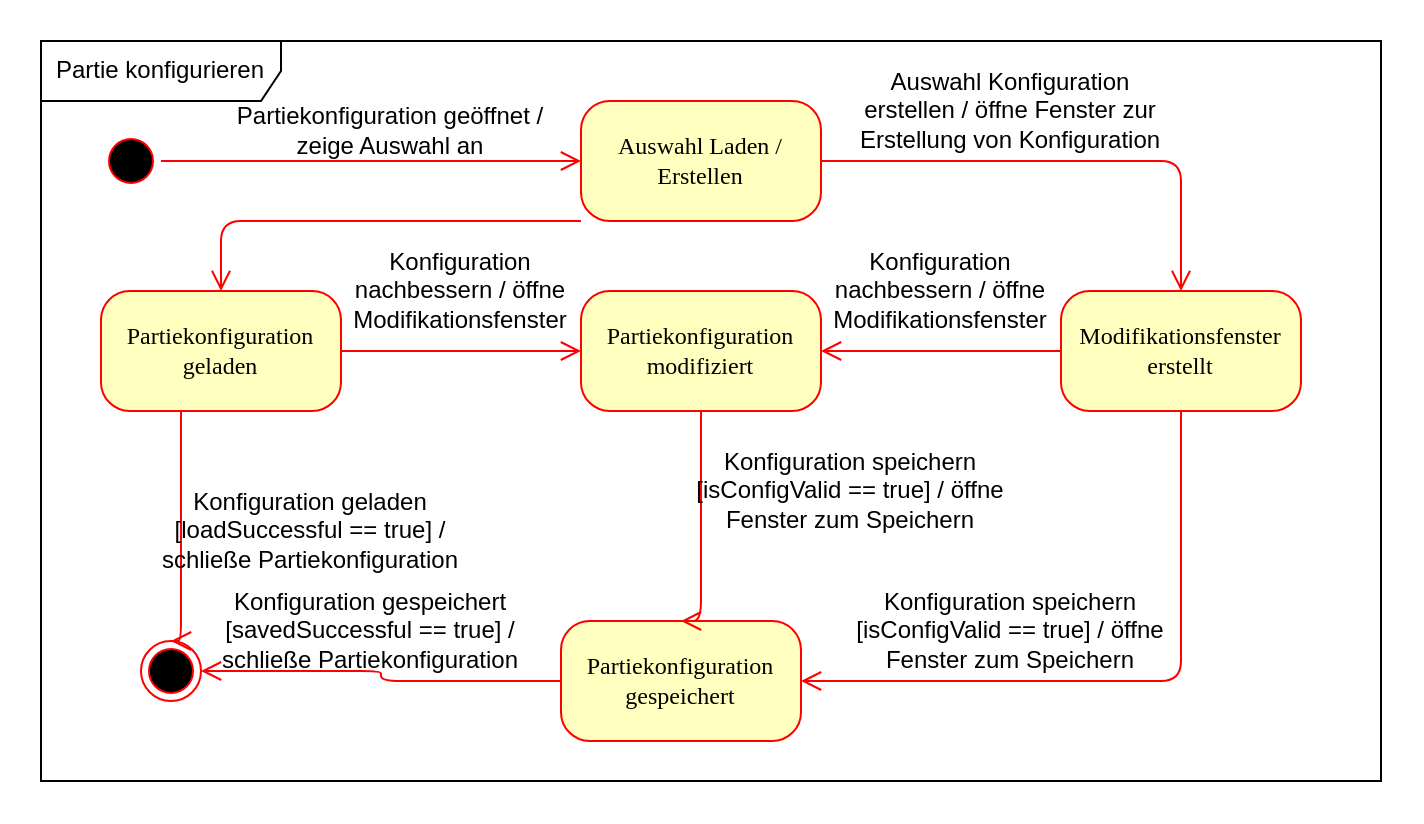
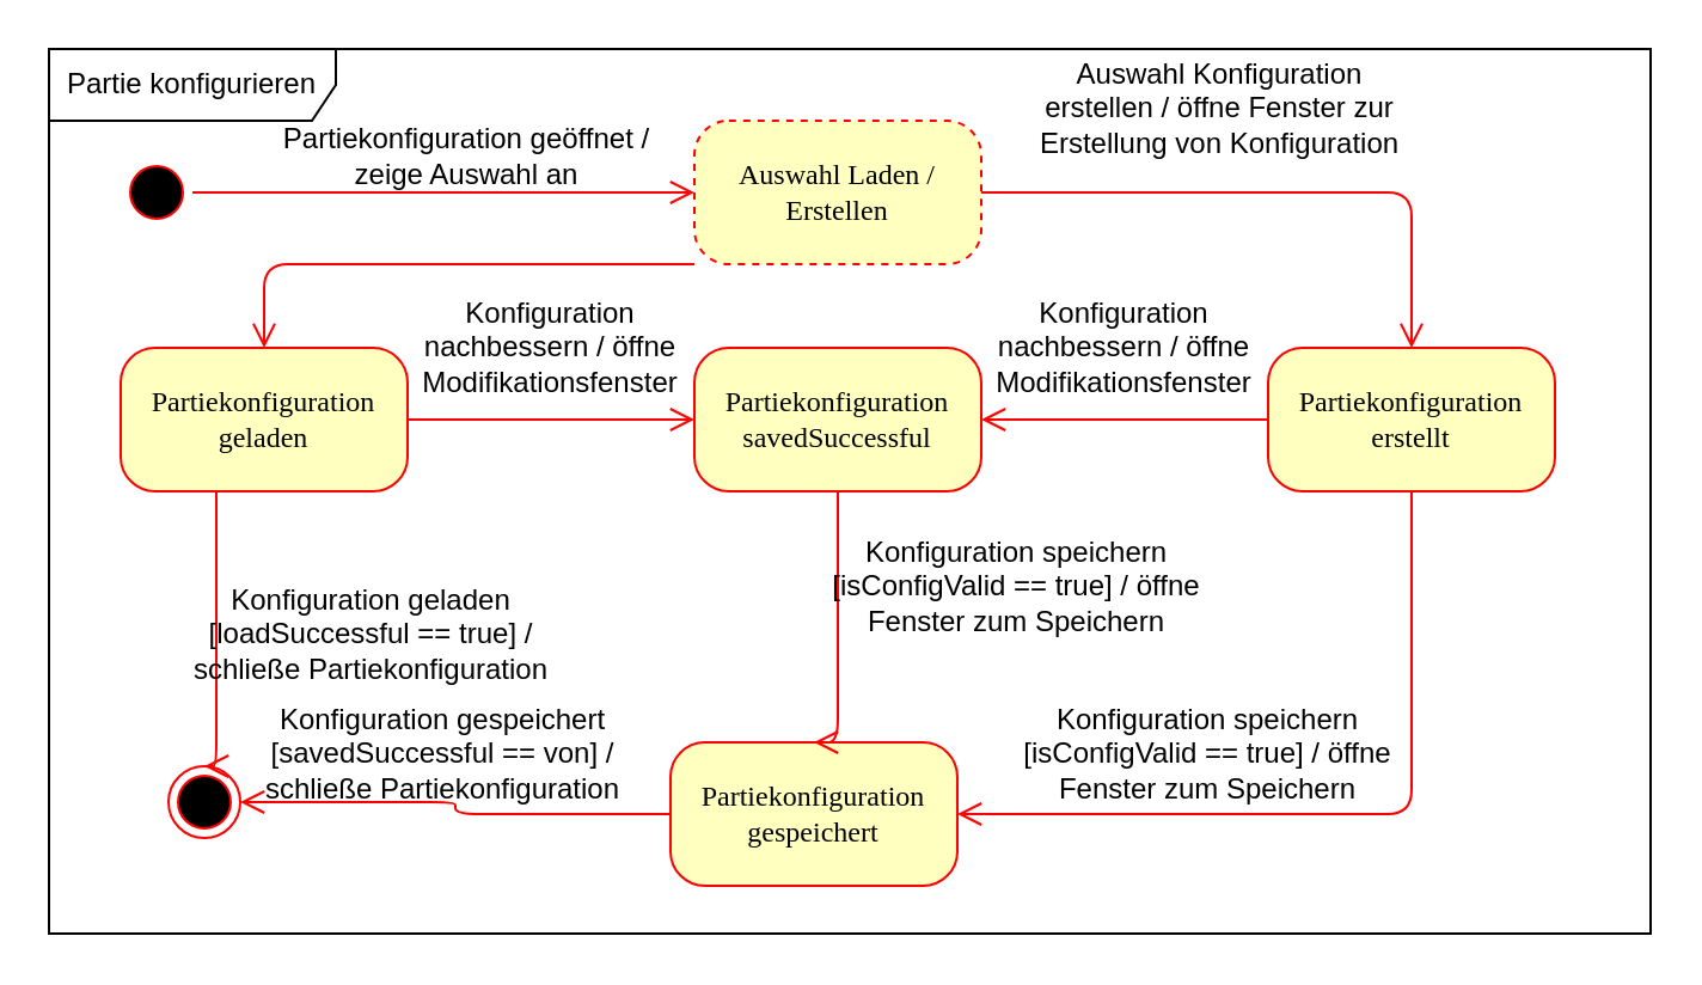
  <mxCell id="0" />
  <mxCell id="1" parent="0" />
  <mxCell id="2" value="Partie konfigurieren&lt;br&gt;" style="shape=umlFrame;whiteSpace=wrap;html=1;width=120;height=30;" vertex="1" parent="1"><mxGeometry x="20" y="20" width="670" height="370" as="geometry" /></mxCell>
- <mxCell id="3" value="Auswahl Laden / Erstellen" style="rounded=1;whiteSpace=wrap;html=1;arcSize=24;fillColor=#ffffc0;strokeColor=#ff0000;shadow=0;comic=0;labelBackgroundColor=none;fontFamily=Verdana;fontSize=12;fontColor=#000000;align=center;" vertex="1" parent="1"><mxGeometry x="290" y="50" width="120" height="60" as="geometry" /></mxCell>
+ <mxCell id="3" value="Auswahl Laden / Erstellen" style="rounded=1;whiteSpace=wrap;html=1;arcSize=24;fillColor=#ffffc0;strokeColor=#ff0000;shadow=0;comic=0;labelBackgroundColor=none;fontFamily=Verdana;fontSize=12;fontColor=#000000;align=center;dashed=1;" vertex="1" parent="1"><mxGeometry x="290" y="50" width="120" height="60" as="geometry" /></mxCell>
  <mxCell id="4" value="" style="ellipse;html=1;shape=endState;fillColor=#000000;strokeColor=#ff0000;rounded=1;shadow=0;comic=0;labelBackgroundColor=none;fontFamily=Verdana;fontSize=12;fontColor=#000000;align=center;" vertex="1" parent="1"><mxGeometry x="70" y="320" width="30" height="30" as="geometry" /></mxCell>
  <mxCell id="5" style="edgeStyle=elbowEdgeStyle;html=1;labelBackgroundColor=none;endArrow=open;endSize=8;strokeColor=#ff0000;fontFamily=Verdana;fontSize=12;align=left;" edge="1" parent="1" source="6" target="3"><mxGeometry relative="1" as="geometry" /></mxCell>
  <mxCell id="6" value="" style="ellipse;html=1;shape=startState;fillColor=#000000;strokeColor=#ff0000;rounded=1;shadow=0;comic=0;labelBackgroundColor=none;fontFamily=Verdana;fontSize=12;fontColor=#000000;align=center;direction=south;" vertex="1" parent="1"><mxGeometry x="50" y="65" width="30" height="30" as="geometry" /></mxCell>
- <mxCell id="7" value="Modifikationsfenster erstellt" style="rounded=1;whiteSpace=wrap;html=1;arcSize=24;fillColor=#ffffc0;strokeColor=#ff0000;shadow=0;comic=0;labelBackgroundColor=none;fontFamily=Verdana;fontSize=12;fontColor=#000000;align=center;" vertex="1" parent="1"><mxGeometry x="530" y="145" width="120" height="60" as="geometry" /></mxCell>
+ <mxCell id="7" value="Partiekonfiguration erstellt" style="rounded=1;whiteSpace=wrap;html=1;arcSize=24;fillColor=#ffffc0;strokeColor=#ff0000;shadow=0;comic=0;labelBackgroundColor=none;fontFamily=Verdana;fontSize=12;fontColor=#000000;align=center;" vertex="1" parent="1"><mxGeometry x="530" y="145" width="120" height="60" as="geometry" /></mxCell>
  <mxCell id="8" value="Partiekonfiguration geladen" style="rounded=1;whiteSpace=wrap;html=1;arcSize=24;fillColor=#ffffc0;strokeColor=#ff0000;shadow=0;comic=0;labelBackgroundColor=none;fontFamily=Verdana;fontSize=12;fontColor=#000000;align=center;" vertex="1" parent="1"><mxGeometry x="50" y="145" width="120" height="60" as="geometry" /></mxCell>
  <mxCell id="9" value="Partiekonfiguration gespeichert" style="rounded=1;whiteSpace=wrap;html=1;arcSize=24;fillColor=#ffffc0;strokeColor=#ff0000;shadow=0;comic=0;labelBackgroundColor=none;fontFamily=Verdana;fontSize=12;fontColor=#000000;align=center;" vertex="1" parent="1"><mxGeometry x="280" y="310" width="120" height="60" as="geometry" /></mxCell>
  <mxCell id="10" style="edgeStyle=elbowEdgeStyle;html=1;labelBackgroundColor=none;endArrow=open;endSize=8;strokeColor=#ff0000;fontFamily=Verdana;fontSize=12;align=left;exitX=0;exitY=0.5;exitDx=0;exitDy=0;entryX=1;entryY=0.5;entryDx=0;entryDy=0;" edge="1" parent="1" source="9" target="4"><mxGeometry relative="1" as="geometry"><mxPoint x="-390" y="-310" as="sourcePoint" /><mxPoint x="-310" y="-310" as="targetPoint" /></mxGeometry></mxCell>
  <mxCell id="11" style="edgeStyle=elbowEdgeStyle;html=1;labelBackgroundColor=none;endArrow=open;endSize=8;strokeColor=#ff0000;fontFamily=Verdana;fontSize=12;align=left;entryX=0.5;entryY=0;entryDx=0;entryDy=0;" edge="1" parent="1" target="4"><mxGeometry relative="1" as="geometry"><mxPoint x="90" y="205" as="sourcePoint" /><mxPoint x="-380" y="-120" as="targetPoint" /><Array as="points"><mxPoint x="90" y="250" /><mxPoint x="100" y="225" /><mxPoint x="90" y="225" /><mxPoint x="75" y="225" /></Array></mxGeometry></mxCell>
- <mxCell id="12" value="Partiekonfiguration modifiziert" style="rounded=1;whiteSpace=wrap;html=1;arcSize=24;fillColor=#ffffc0;strokeColor=#ff0000;shadow=0;comic=0;labelBackgroundColor=none;fontFamily=Verdana;fontSize=12;fontColor=#000000;align=center;" vertex="1" parent="1"><mxGeometry x="290" y="145" width="120" height="60" as="geometry" /></mxCell>
+ <mxCell id="12" value="Partiekonfiguration savedSuccessful" style="rounded=1;whiteSpace=wrap;html=1;arcSize=24;fillColor=#ffffc0;strokeColor=#ff0000;shadow=0;comic=0;labelBackgroundColor=none;fontFamily=Verdana;fontSize=12;fontColor=#000000;align=center;" vertex="1" parent="1"><mxGeometry x="290" y="145" width="120" height="60" as="geometry" /></mxCell>
  <mxCell id="13" style="edgeStyle=elbowEdgeStyle;html=1;labelBackgroundColor=none;endArrow=open;endSize=8;strokeColor=#ff0000;fontFamily=Verdana;fontSize=12;align=left;exitX=1;exitY=0.5;exitDx=0;exitDy=0;entryX=0;entryY=0.5;entryDx=0;entryDy=0;" edge="1" parent="1" source="8" target="12"><mxGeometry relative="1" as="geometry"><mxPoint x="-280" y="-225" as="sourcePoint" /><mxPoint x="-220" y="-225" as="targetPoint" /></mxGeometry></mxCell>
  <mxCell id="14" style="edgeStyle=elbowEdgeStyle;html=1;labelBackgroundColor=none;endArrow=open;endSize=8;strokeColor=#ff0000;fontFamily=Verdana;fontSize=12;align=left;exitX=0.5;exitY=1;exitDx=0;exitDy=0;entryX=1;entryY=0.5;entryDx=0;entryDy=0;" edge="1" parent="1" source="7" target="9"><mxGeometry relative="1" as="geometry"><mxPoint x="60" y="-130.42" as="sourcePoint" /><mxPoint x="-60" y="-130.42" as="targetPoint" /><Array as="points"><mxPoint x="590" y="245" /></Array></mxGeometry></mxCell>
  <mxCell id="15" style="edgeStyle=elbowEdgeStyle;html=1;labelBackgroundColor=none;endArrow=open;endSize=8;strokeColor=#ff0000;fontFamily=Verdana;fontSize=12;align=left;exitX=0;exitY=0.5;exitDx=0;exitDy=0;entryX=1;entryY=0.5;entryDx=0;entryDy=0;" edge="1" parent="1" source="7" target="12"><mxGeometry relative="1" as="geometry"><mxPoint x="40" y="-185" as="sourcePoint" /><mxPoint x="-85" y="-120" as="targetPoint" /><Array as="points"><mxPoint x="430" y="175" /></Array></mxGeometry></mxCell>
  <mxCell id="16" style="edgeStyle=elbowEdgeStyle;html=1;labelBackgroundColor=none;endArrow=open;endSize=8;strokeColor=#ff0000;fontFamily=Verdana;fontSize=12;align=left;exitX=1;exitY=0.5;exitDx=0;exitDy=0;entryX=0.5;entryY=0;entryDx=0;entryDy=0;" edge="1" parent="1" source="3" target="7"><mxGeometry relative="1" as="geometry"><mxPoint x="-180" y="-320.42" as="sourcePoint" /><mxPoint x="-95" y="-320" as="targetPoint" /><Array as="points"><mxPoint x="590" y="105" /></Array></mxGeometry></mxCell>
  <mxCell id="17" style="edgeStyle=elbowEdgeStyle;html=1;labelBackgroundColor=none;endArrow=open;endSize=8;strokeColor=#ff0000;fontFamily=Verdana;fontSize=12;align=left;exitX=0;exitY=1;exitDx=0;exitDy=0;entryX=0.5;entryY=0;entryDx=0;entryDy=0;" edge="1" parent="1" source="3" target="8"><mxGeometry relative="1" as="geometry"><mxPoint x="420" y="90" as="sourcePoint" /><mxPoint x="110" y="140" as="targetPoint" /><Array as="points"><mxPoint x="110" y="120" /></Array></mxGeometry></mxCell>
  <mxCell id="18" value="Partiekonfiguration geöffnet / zeige Auswahl an" style="text;html=1;strokeColor=none;fillColor=none;align=center;verticalAlign=middle;whiteSpace=wrap;rounded=0;" vertex="1" parent="1"><mxGeometry x="110" y="50" width="170" height="30" as="geometry" /></mxCell>
- <mxCell id="19" value="Auswahl Konfiguration erstellen / öffne Fenster zur Erstellung von Konfiguration" style="text;html=1;strokeColor=none;fillColor=none;align=center;verticalAlign=middle;whiteSpace=wrap;rounded=0;" vertex="1" parent="1"><mxGeometry x="420" y="40" width="170" height="30" as="geometry" /></mxCell>
+ <mxCell id="19" value="Auswahl Konfiguration erstellen / öffne Fenster zur Erstellung von Konfiguration" style="text;html=1;strokeColor=none;fillColor=none;align=center;verticalAlign=middle;whiteSpace=wrap;rounded=0;" vertex="1" parent="1"><mxGeometry x="425" y="30" width="170" height="30" as="geometry" /></mxCell>
  <mxCell id="20" value="Konfiguration speichern [isConfigValid == true] / öffne Fenster zum Speichern" style="text;html=1;strokeColor=none;fillColor=none;align=center;verticalAlign=middle;whiteSpace=wrap;rounded=0;" vertex="1" parent="1"><mxGeometry x="420" y="300" width="170" height="30" as="geometry" /></mxCell>
- <mxCell id="21" value="Konfiguration gespeichert [savedSuccessful == true] / schließe Partiekonfiguration" style="text;html=1;strokeColor=none;fillColor=none;align=center;verticalAlign=middle;whiteSpace=wrap;rounded=0;" vertex="1" parent="1"><mxGeometry x="100" y="300" width="170" height="30" as="geometry" /></mxCell>
+ <mxCell id="21" value="Konfiguration gespeichert [savedSuccessful == von] / schließe Partiekonfiguration" style="text;html=1;strokeColor=none;fillColor=none;align=center;verticalAlign=middle;whiteSpace=wrap;rounded=0;" vertex="1" parent="1"><mxGeometry x="100" y="300" width="170" height="30" as="geometry" /></mxCell>
  <mxCell id="22" value="Konfiguration geladen [loadSuccessful == true] / schließe Partiekonfiguration" style="text;html=1;strokeColor=none;fillColor=none;align=center;verticalAlign=middle;whiteSpace=wrap;rounded=0;" vertex="1" parent="1"><mxGeometry x="70" y="250" width="170" height="30" as="geometry" /></mxCell>
  <mxCell id="23" value="Konfiguration nachbessern / öffne Modifikationsfenster" style="text;html=1;strokeColor=none;fillColor=none;align=center;verticalAlign=middle;whiteSpace=wrap;rounded=0;" vertex="1" parent="1"><mxGeometry x="420" y="130" width="100" height="30" as="geometry" /></mxCell>
  <mxCell id="24" value="Konfiguration nachbessern / öffne Modifikationsfenster" style="text;html=1;strokeColor=none;fillColor=none;align=center;verticalAlign=middle;whiteSpace=wrap;rounded=0;" vertex="1" parent="1"><mxGeometry x="180" y="130" width="100" height="30" as="geometry" /></mxCell>
  <mxCell id="25" style="edgeStyle=elbowEdgeStyle;html=1;labelBackgroundColor=none;endArrow=open;endSize=8;strokeColor=#ff0000;fontFamily=Verdana;fontSize=12;align=left;exitX=0.5;exitY=1;exitDx=0;exitDy=0;entryX=0.5;entryY=0;entryDx=0;entryDy=0;" edge="1" parent="1" source="12" target="9"><mxGeometry relative="1" as="geometry"><mxPoint x="420" y="90" as="sourcePoint" /><mxPoint x="600" y="155" as="targetPoint" /><Array as="points"><mxPoint x="350" y="260" /></Array></mxGeometry></mxCell>
  <mxCell id="26" value="Konfiguration speichern [isConfigValid == true] / öffne Fenster zum Speichern" style="text;html=1;strokeColor=none;fillColor=none;align=center;verticalAlign=middle;whiteSpace=wrap;rounded=0;" vertex="1" parent="1"><mxGeometry x="340" y="230" width="170" height="30" as="geometry" /></mxCell>
